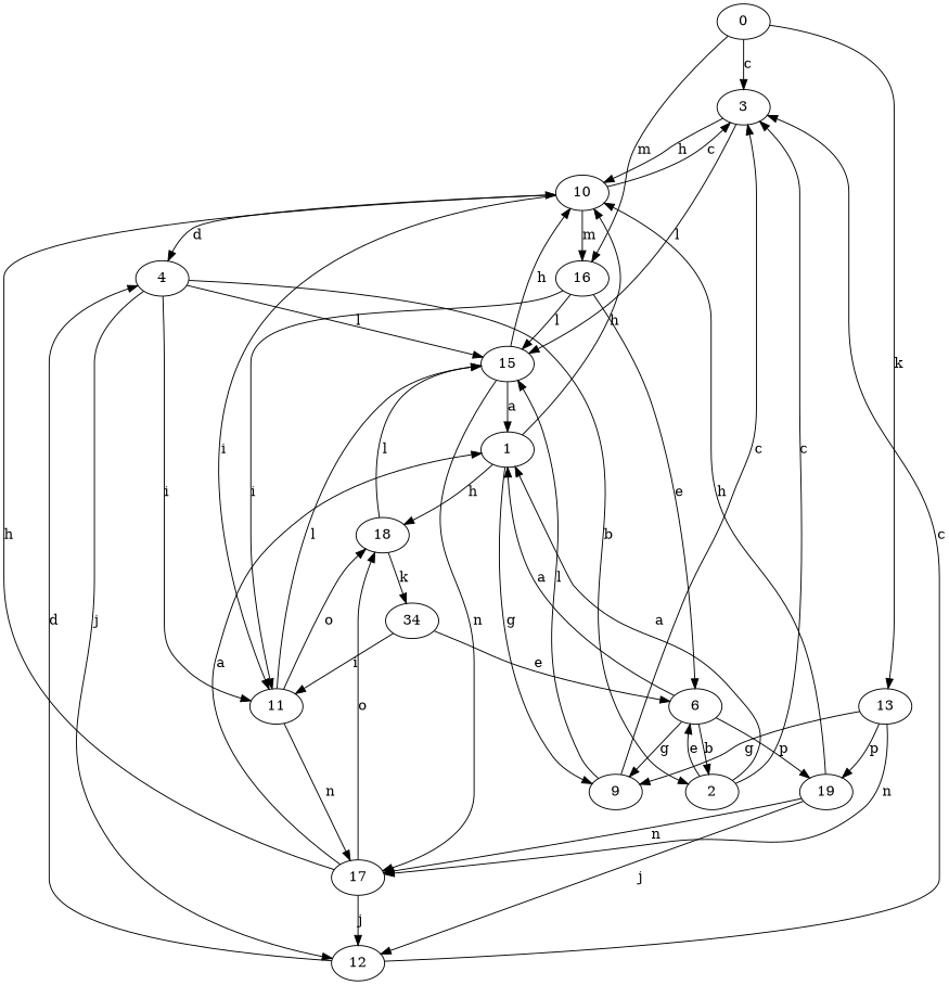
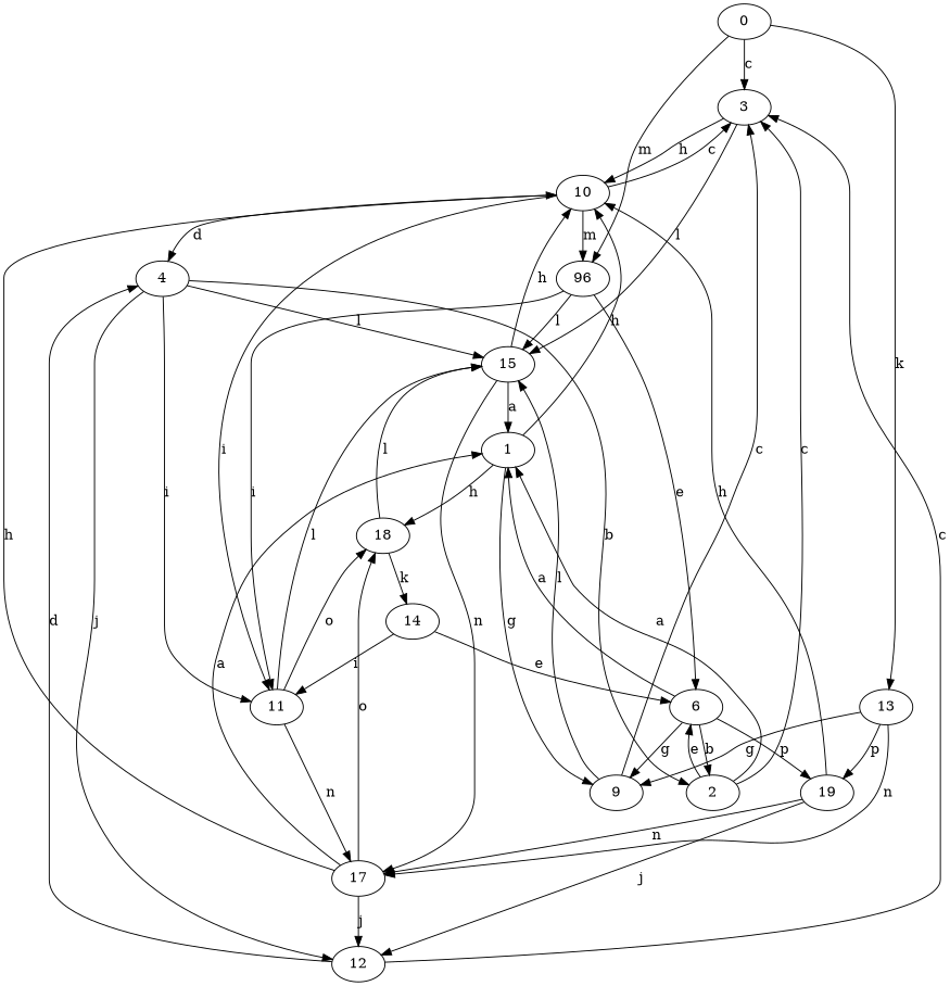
  strict digraph {
    0
    3
    13
-   16
+   16 [label=96]
    10
    15
    9
    19
    17
    6
    11
    1
    18
    4
-   14 [label=34]
+   14
    2
    12
    0 -> 3 [label=c]
    0 -> 13 [label=k]
    0 -> 16 [label=m]
    3 -> 10 [label=h]
    3 -> 15 [label=l]
    13 -> 9 [label=g]
    13 -> 19 [label=p]
    13 -> 17 [label=n]
    16 -> 15 [label=l]
    16 -> 6 [label=e]
    16 -> 11 [label=i]
    10 -> 3 [label=c]
    10 -> 16 [label=m]
    10 -> 11 [label=i]
    10 -> 4 [label=d]
    15 -> 10 [label=h]
    15 -> 17 [label=n]
    15 -> 1 [label=a]
    9 -> 3 [label=c]
    9 -> 15 [label=l]
    19 -> 10 [label=h]
    19 -> 17 [label=n]
    19 -> 12 [label=j]
    17 -> 10 [label=h]
    17 -> 1 [label=a]
    17 -> 18 [label=o]
    17 -> 12 [label=j]
    6 -> 9 [label=g]
    6 -> 19 [label=p]
    6 -> 1 [label=a]
    6 -> 2 [label=b]
    11 -> 15 [label=l]
    11 -> 17 [label=n]
    11 -> 18 [label=o]
    1 -> 10 [label=h]
    1 -> 9 [label=g]
    1 -> 18 [label=h]
    18 -> 15 [label=l]
    18 -> 14 [label=k]
    4 -> 15 [label=l]
    4 -> 11 [label=i]
    4 -> 2 [label=b]
    4 -> 12 [label=j]
    14 -> 6 [label=e]
    14 -> 11 [label=i]
    2 -> 3 [label=c]
    2 -> 6 [label=e]
    2 -> 1 [label=a]
    12 -> 3 [label=c]
    12 -> 4 [label=d]
  }
